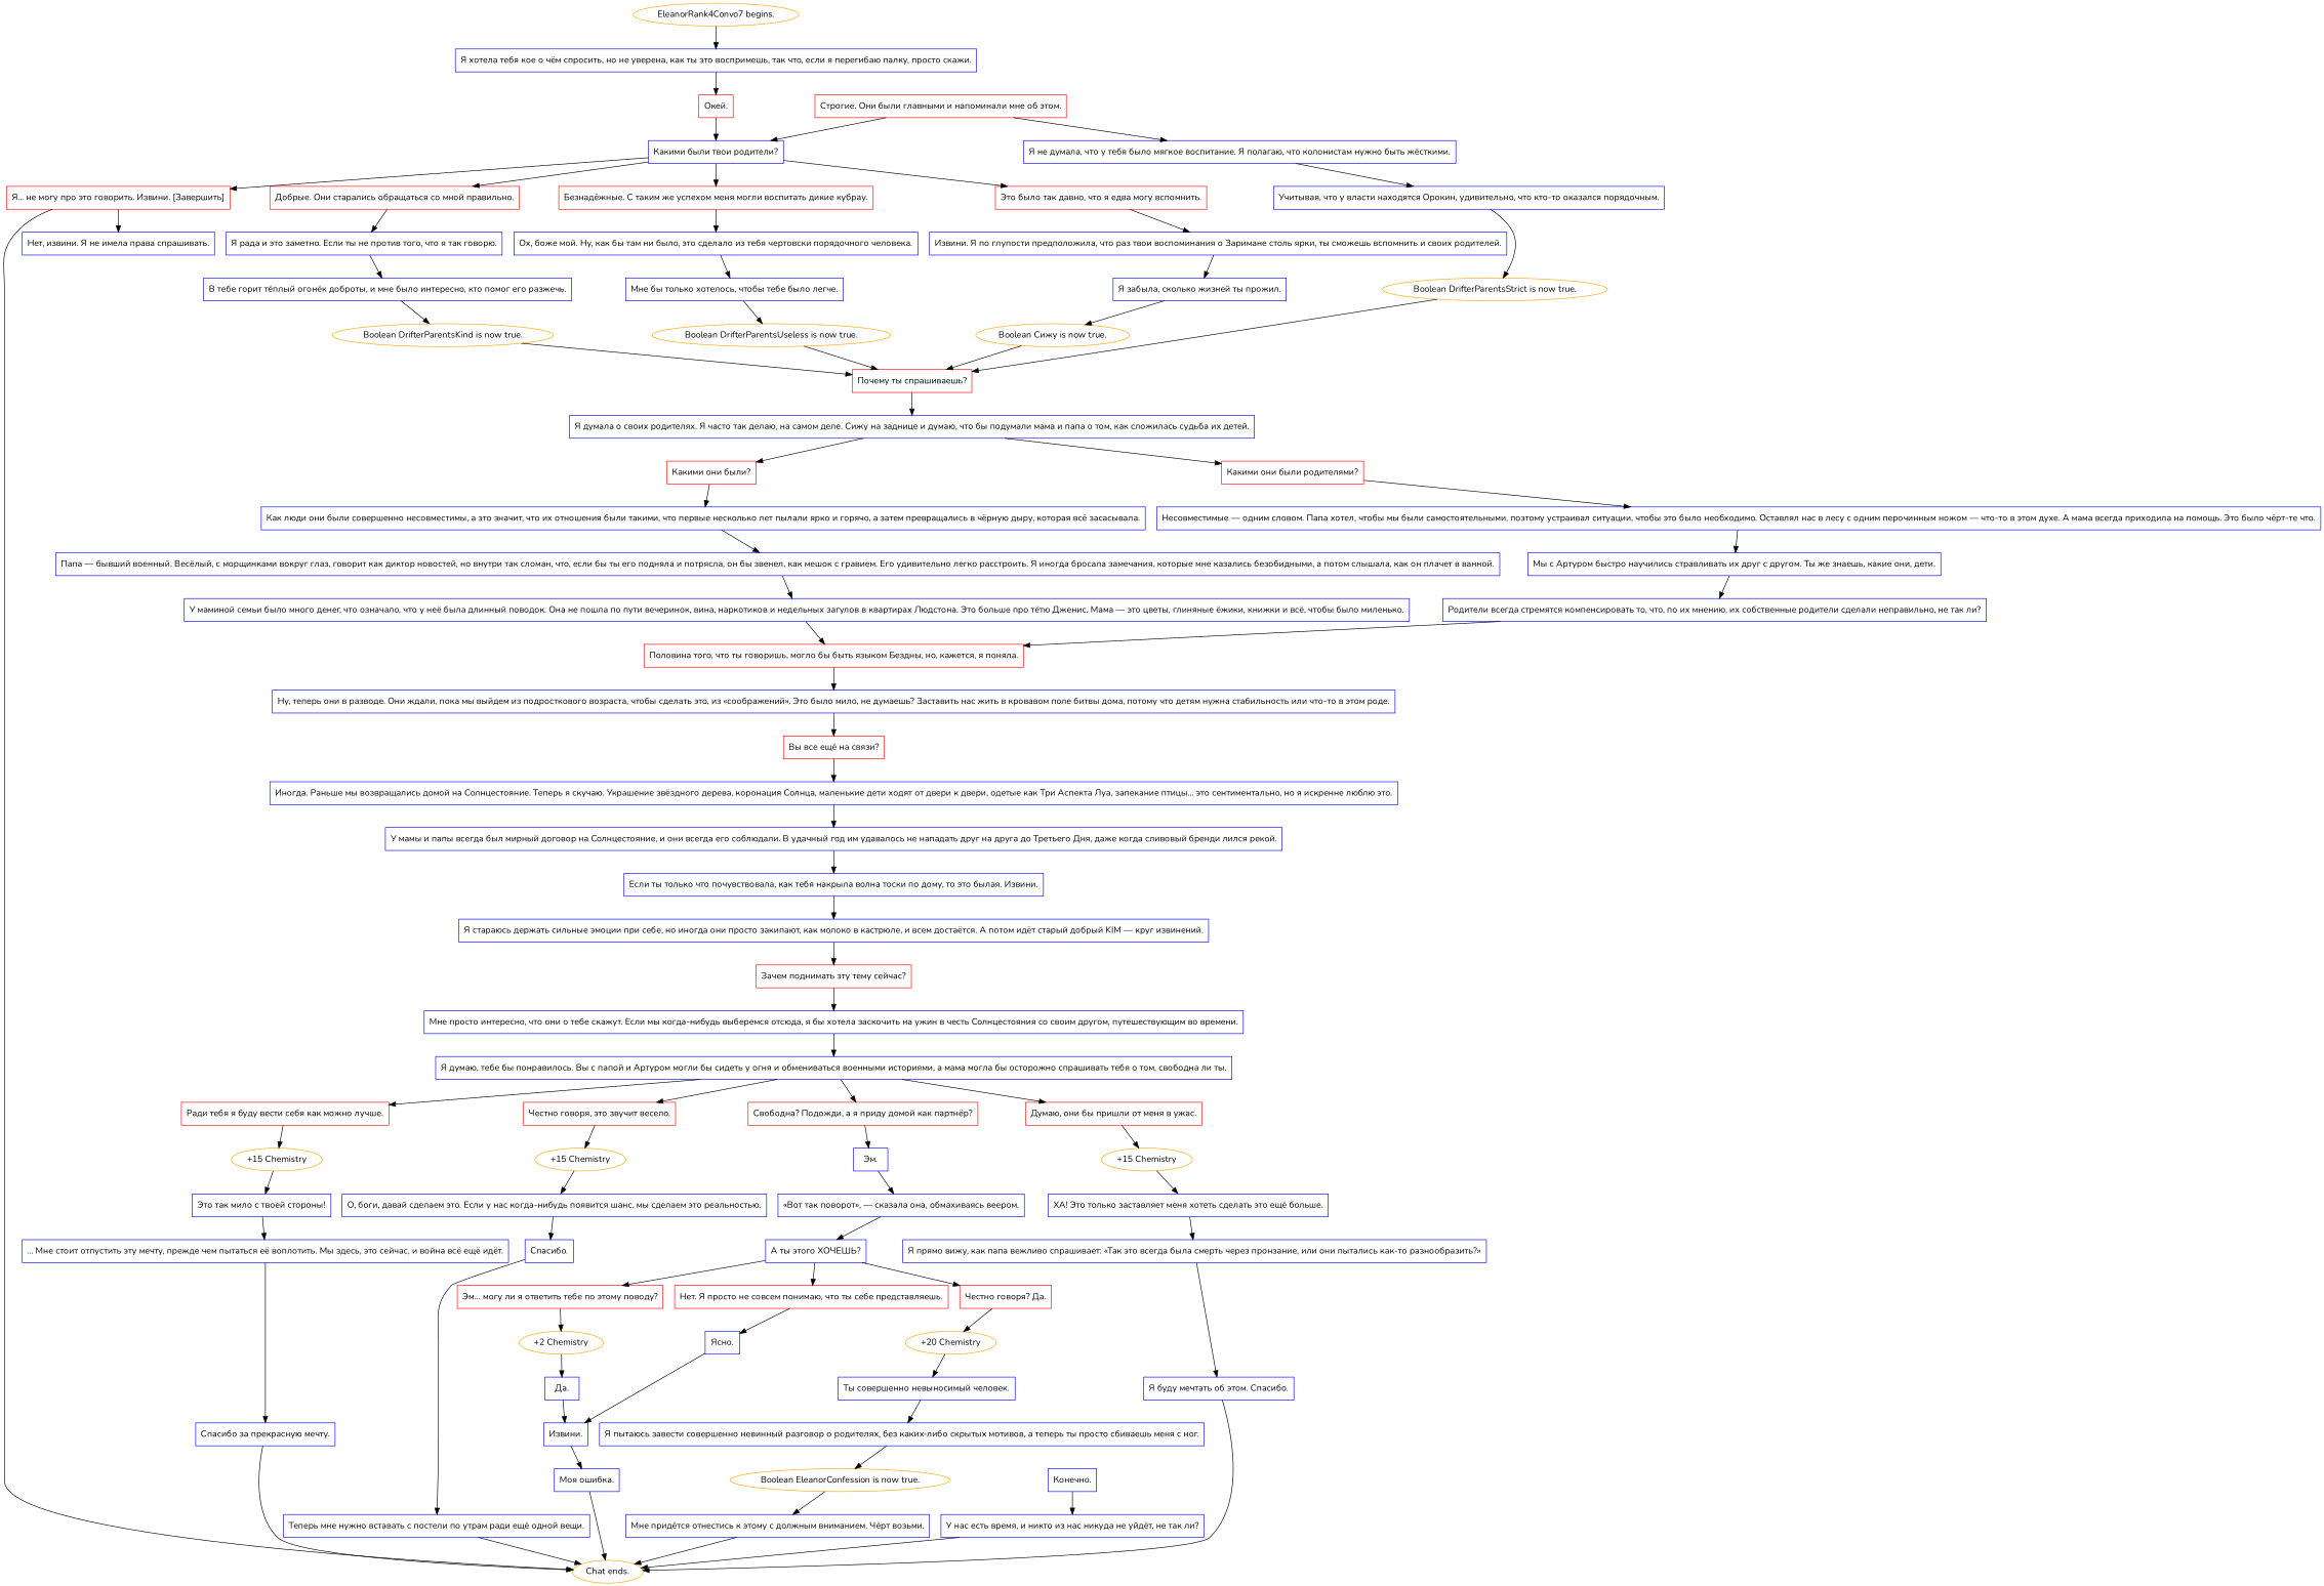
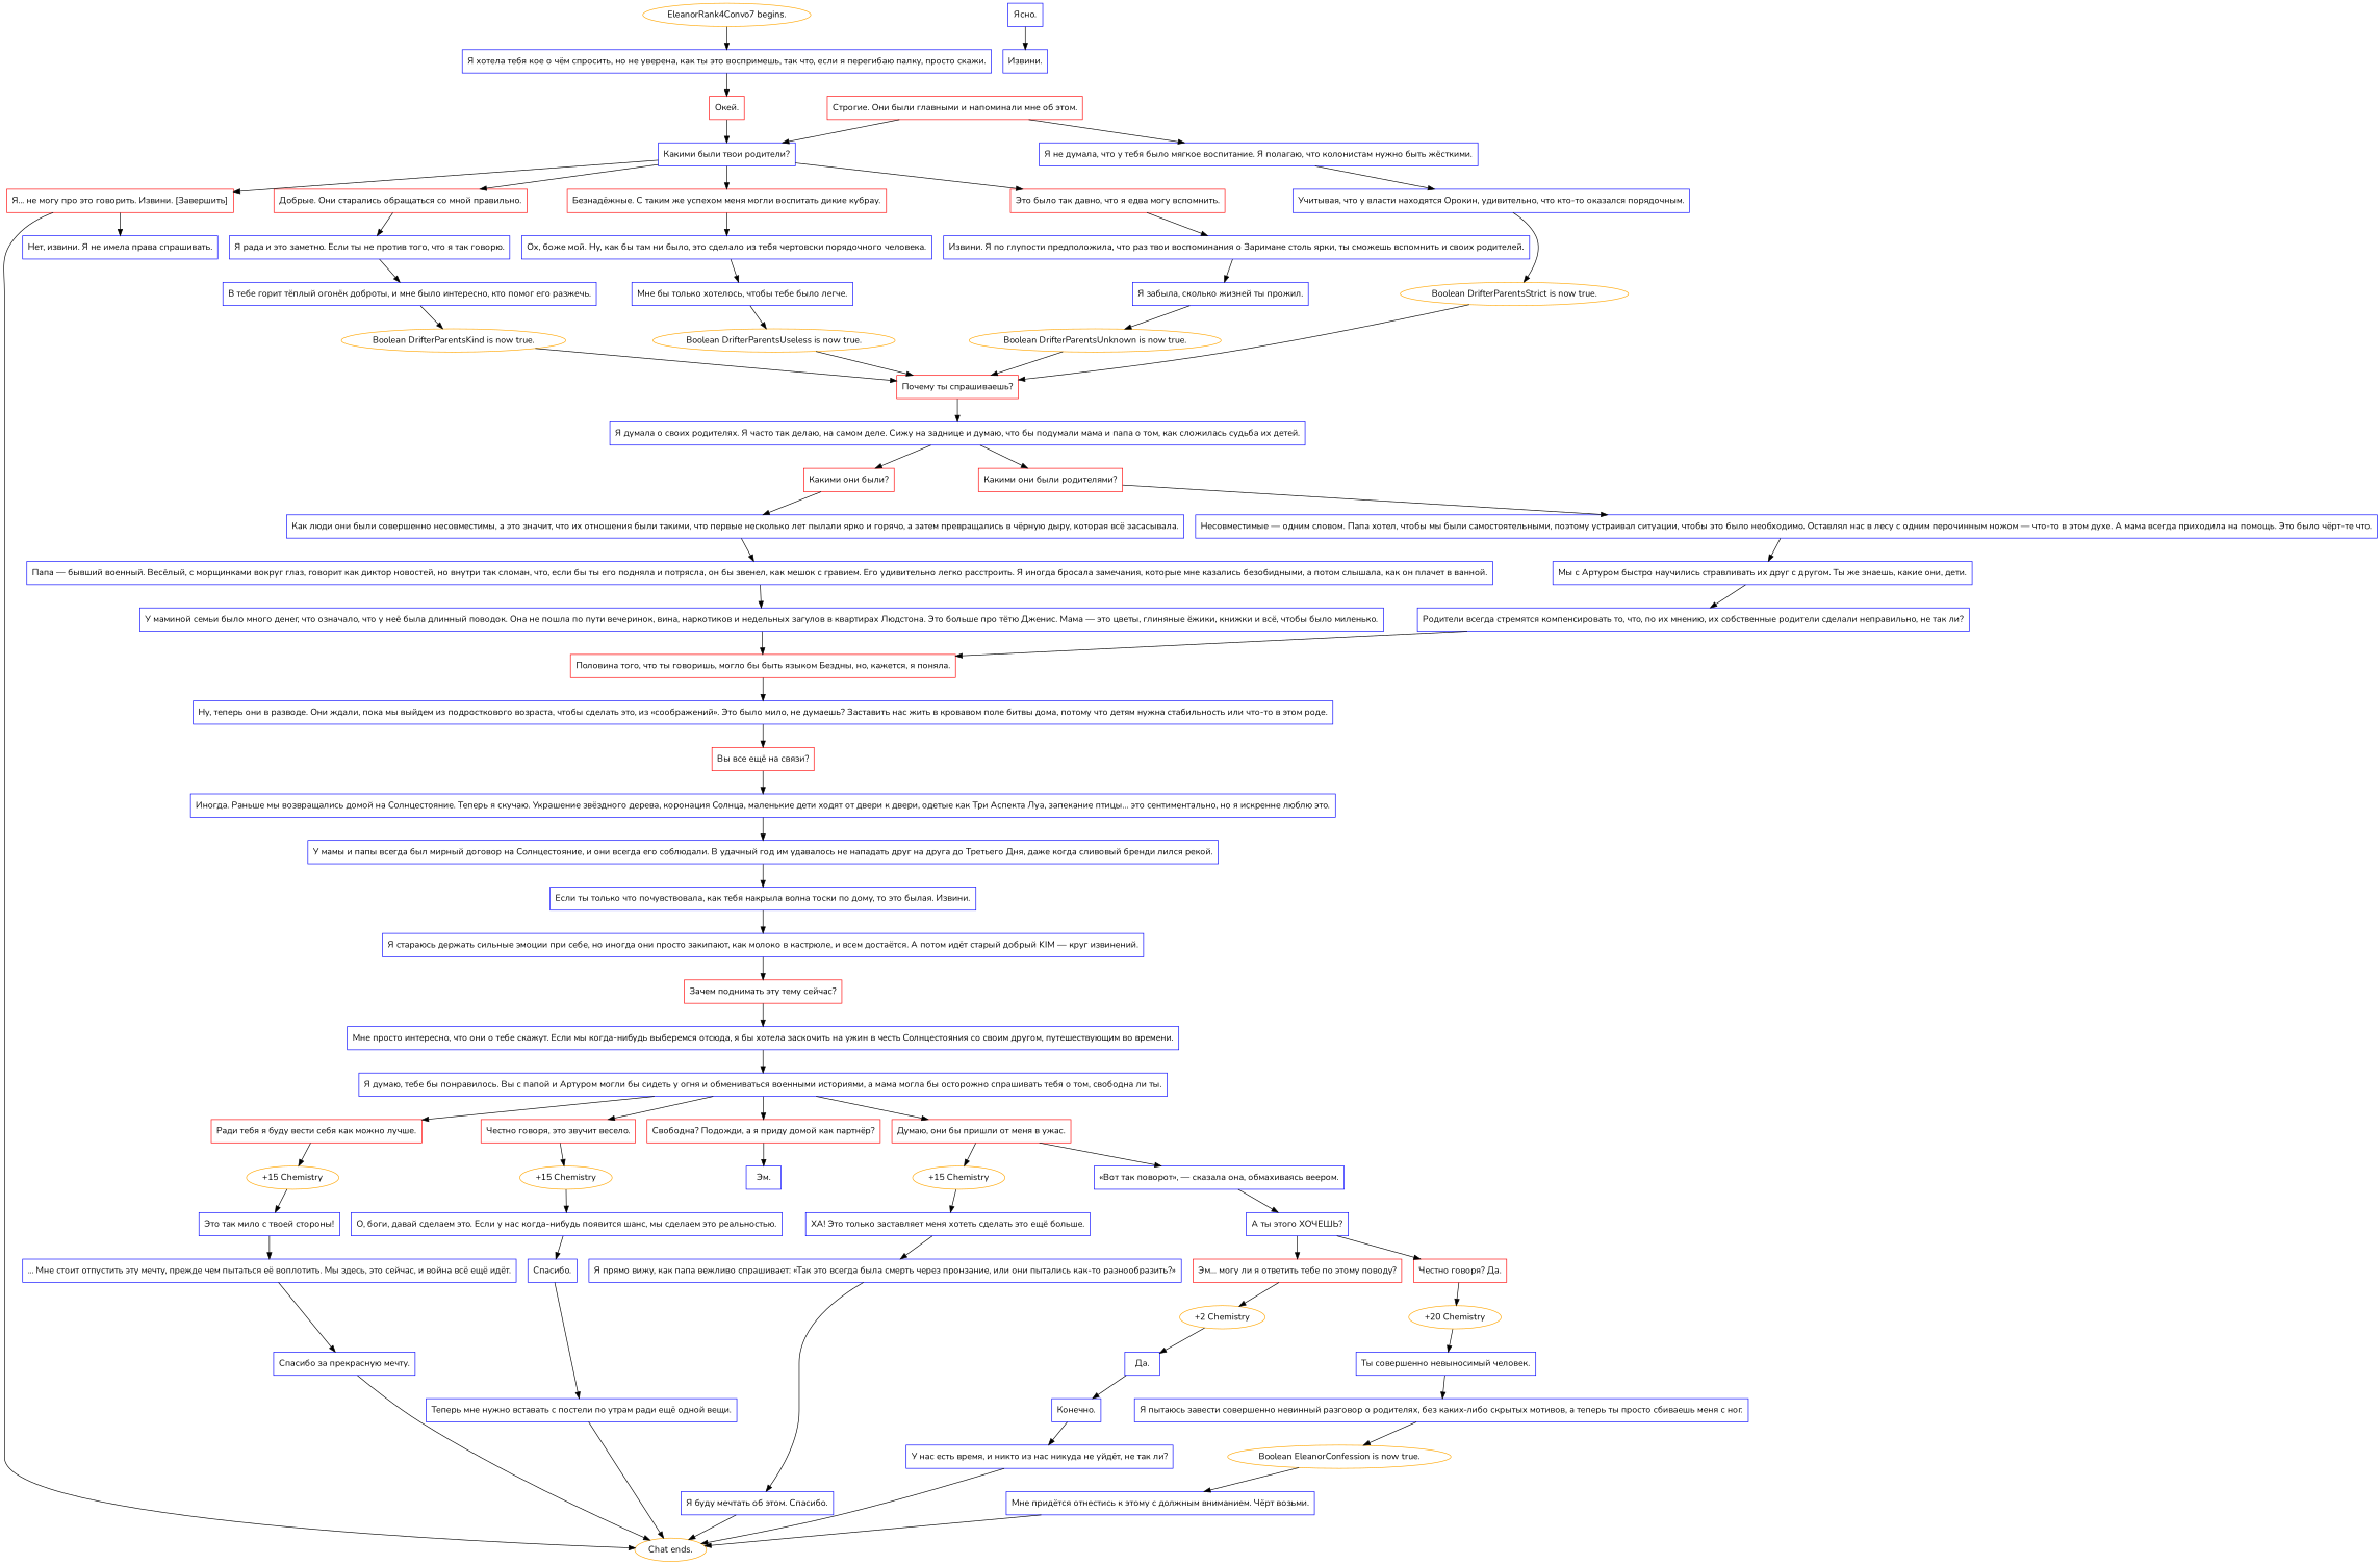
  digraph {
    fontname=Nunito
    node [color=blue fontname=Nunito shape=box]
    edge [fontname=Nunito]
    "EleanorRank4Convo7 begins." [color=orange shape=""]
    n2 [label="Я хотела тебя кое о чём спросить, но не уверена, как ты это воспримешь, так что, если я перегибаю палку, просто скажи."]
    n3 [color=red label="Окей."]
    n4 [label="Какими были твои родители?"]
    n5 [color=red label="Это было так давно, что я едва могу вспомнить."]
    n6 [color=red label="Добрые. Они старались обращаться со мной правильно."]
    n7 [color=red label="Безнадёжные. С таким же успехом меня могли воспитать дикие кубрау."]
    n8 [color=red label="Я... не могу про это говорить. Извини. [Завершить]"]
    n9 [label="Извини. Я по глупости предположила, что раз твои воспоминания о Заримане столь ярки, ты сможешь вспомнить и своих родителей."]
    n10 [label="Я рада и это заметно. Если ты не против того, что я так говорю."]
    n11 [color=red label="Строгие. Они были главными и напоминали мне об этом."]
    n12 [label="Я не думала, что у тебя было мягкое воспитание. Я полагаю, что колонистам нужно быть жёсткими."]
    n13 [label="Ох, боже мой. Ну, как бы там ни было, это сделало из тебя чертовски порядочного человека."]
    n14 [label="Нет, извини. Я не имела права спрашивать."]
    "Chat ends." [color=orange shape=""]
    n16 [label="Я забыла, сколько жизней ты прожил."]
    n17 [label="В тебе горит тёплый огонёк доброты, и мне было интересно, кто помог его разжечь."]
    n18 [label="Учитывая, что у власти находятся Орокин, удивительно, что кто-то оказался порядочным."]
    n19 [label="Мне бы только хотелось, чтобы тебе было легче."]
-   n20 [color=orange label="Boolean Сижу is now true." shape=""]
+   n20 [color=orange label="Boolean DrifterParentsUnknown is now true." shape=""]
    n21 [color=orange label="Boolean DrifterParentsKind is now true." shape=""]
    n22 [color=orange label="Boolean DrifterParentsStrict is now true." shape=""]
    n23 [color=orange label="Boolean DrifterParentsUseless is now true." shape=""]
    n24 [color=red label="Почему ты спрашиваешь?"]
    n25 [label="Я думала о своих родителях. Я часто так делаю, на самом деле. Сижу на заднице и думаю, что бы подумали мама и папа о том, как сложилась судьба их детей."]
    n26 [color=red label="Какими они были?"]
    n27 [color=red label="Какими они были родителями?"]
    n28 [label="Как люди они были совершенно несовместимы, а это значит, что их отношения были такими, что первые несколько лет пылали ярко и горячо, а затем превращались в чёрную дыру, которая всё засасывала."]
    n29 [label="Несовместимые — одним словом. Папа хотел, чтобы мы были самостоятельными, поэтому устраивал ситуации, чтобы это было необходимо. Оставлял нас в лесу с одним перочинным ножом — что-то в этом духе. А мама всегда приходила на помощь. Это было чёрт-те что."]
    n30 [label="Папа — бывший военный. Весёлый, с морщинками вокруг глаз, говорит как диктор новостей, но внутри так сломан, что, если бы ты его подняла и потрясла, он бы звенел, как мешок с гравием. Его удивительно легко расстроить. Я иногда бросала замечания, которые мне казались безобидными, а потом слышала, как он плачет в ванной."]
    n31 [label="Мы с Артуром быстро научились стравливать их друг с другом. Ты же знаешь, какие они, дети."]
    n32 [label="У маминой семьи было много денег, что означало, что у неё была длинный поводок. Она не пошла по пути вечеринок, вина, наркотиков и недельных загулов в квартирах Людстона. Это больше про тётю Дженис. Мама — это цветы, глиняные ёжики, книжки и всё, чтобы было миленько."]
    n33 [label="Родители всегда стремятся компенсировать то, что, по их мнению, их собственные родители сделали неправильно, не так ли?"]
    n34 [color=red label="Половина того, что ты говоришь, могло бы быть языком Бездны, но, кажется, я поняла."]
    n35 [label="Ну, теперь они в разводе. Они ждали, пока мы выйдем из подросткового возраста, чтобы сделать это, из «соображений». Это было мило, не думаешь? Заставить нас жить в кровавом поле битвы дома, потому что детям нужна стабильность или что-то в этом роде."]
    n36 [color=red label="Вы все ещё на связи?"]
    n37 [label="Иногда. Раньше мы возвращались домой на Солнцестояние. Теперь я скучаю. Украшение звёздного дерева, коронация Солнца, маленькие дети ходят от двери к двери, одетые как Три Аспекта Луа, запекание птицы… это сентиментально, но я искренне люблю это."]
    n38 [label="У мамы и папы всегда был мирный договор на Солнцестояние, и они всегда его соблюдали. В удачный год им удавалось не нападать друг на друга до Третьего Дня, даже когда сливовый бренди лился рекой."]
    n39 [label="Если ты только что почувствовала, как тебя накрыла волна тоски по дому, то это былая. Извини."]
    n40 [label="Я стараюсь держать сильные эмоции при себе, но иногда они просто закипают, как молоко в кастрюле, и всем достаётся. А потом идёт старый добрый KIM — круг извинений."]
    n41 [color=red label="Зачем поднимать эту тему сейчас?"]
    n42 [label="Мне просто интересно, что они о тебе скажут. Если мы когда-нибудь выберемся отсюда, я бы хотела заскочить на ужин в честь Солнцестояния со своим другом, путешествующим во времени."]
    n43 [label="Я думаю, тебе бы понравилось. Вы с папой и Артуром могли бы сидеть у огня и обмениваться военными историями, а мама могла бы осторожно спрашивать тебя о том, свободна ли ты."]
    n44 [color=red label="Думаю, они бы пришли от меня в ужас."]
    n45 [color=red label="Ради тебя я буду вести себя как можно лучше."]
    n46 [color=red label="Честно говоря, это звучит весело."]
    n47 [color=red label="Свободна? Подожди, а я приду домой как партнёр?"]
    n48 [color=orange label="+15 Chemistry" shape=""]
    n49 [color=orange label="+15 Chemistry" shape=""]
    n50 [color=orange label="+15 Chemistry" shape=""]
    n51 [label="Эм."]
    n52 [label="ХА! Это только заставляет меня хотеть сделать это ещё больше."]
    n53 [label="Это так мило с твоей стороны!"]
    n54 [label="О, боги, давай сделаем это. Если у нас когда-нибудь появится шанс, мы сделаем это реальностью."]
    n55 [label="«Вот так поворот», — сказала она, обмахиваясь веером."]
    n56 [label="Я прямо вижу, как папа вежливо спрашивает: «Так это всегда была смерть через пронзание, или они пытались как-то разнообразить?»"]
    n57 [label="... Мне стоит отпустить эту мечту, прежде чем пытаться её воплотить. Мы здесь, это сейчас, и война всё ещё идёт."]
    n58 [label="Спасибо."]
    n59 [label="А ты этого ХОЧЕШЬ?"]
    n60 [label="Я буду мечтать об этом. Спасибо."]
    n61 [label="Спасибо за прекрасную мечту."]
    n62 [label="Теперь мне нужно вставать с постели по утрам ради ещё одной вещи."]
    n63 [color=red label="Честно говоря? Да."]
-   n64 [color=red label="Нет. Я просто не совсем понимаю, что ты себе представляешь."]
    n65 [color=red label="Эм… могу ли я ответить тебе по этому поводу?"]
    n66 [color=orange label="+20 Chemistry" shape=""]
    n67 [label="Ясно."]
    n68 [color=orange label="+2 Chemistry" shape=""]
    n69 [label="Ты совершенно невыносимый человек."]
    n70 [label="Извини."]
    n71 [label="Да."]
    n72 [label="Я пытаюсь завести совершенно невинный разговор о родителях, без каких-либо скрытых мотивов, а теперь ты просто сбиваешь меня с ног."]
-   n73 [label="Моя ошибка."]
    n74 [label="Конечно."]
    n75 [color=orange label="Boolean EleanorConfession is now true." shape=""]
    n76 [label="У нас есть время, и никто из нас никуда не уйдёт, не так ли?"]
    n77 [label="Мне придётся отнестись к этому с должным вниманием. Чёрт возьми."]
    "EleanorRank4Convo7 begins." -> n2
    n2 -> n3
    n3 -> n4
    n4 -> n5
    n4 -> n6
    n4 -> n7
    n4 -> n8
    n5 -> n9
    n6 -> n10
    n7 -> n13
    n8 -> n14
    n8 -> "Chat ends."
    n9 -> n16
    n10 -> n17
    n11 -> n4
    n11 -> n12
    n12 -> n18
    n13 -> n19
    n16 -> n20
    n17 -> n21
    n18 -> n22
    n19 -> n23
    n20 -> n24
    n21 -> n24
    n22 -> n24
    n23 -> n24
    n24 -> n25
    n25 -> n26
    n25 -> n27
    n26 -> n28
    n27 -> n29
    n28 -> n30
    n29 -> n31
    n30 -> n32
    n31 -> n33
    n32 -> n34
    n33 -> n34
    n34 -> n35
    n35 -> n36
    n36 -> n37
    n37 -> n38
    n38 -> n39
    n39 -> n40
    n40 -> n41
    n41 -> n42
    n42 -> n43
    n43 -> n44
    n43 -> n45
    n43 -> n46
    n43 -> n47
    n44 -> n48
    n45 -> n49
    n46 -> n50
    n47 -> n51
    n48 -> n52
    n49 -> n53
    n50 -> n54
-   n51 -> n55
+   n44 -> n55
    n52 -> n56
    n53 -> n57
    n54 -> n58
    n55 -> n59
    n56 -> n60
    n57 -> n61
    n58 -> n62
    n59 -> n63
-   n59 -> n64
    n59 -> n65
    n60 -> "Chat ends."
    n61 -> "Chat ends."
    n62 -> "Chat ends."
    n63 -> n66
-   n64 -> n67
    n65 -> n68
    n66 -> n69
    n67 -> n70
    n68 -> n71
    n69 -> n72
-   n70 -> n73
-   n71 -> n70
+   n71 -> n74
    n72 -> n75
-   n73 -> "Chat ends."
    n74 -> n76
    n75 -> n77
    n76 -> "Chat ends."
    n77 -> "Chat ends."
  }
